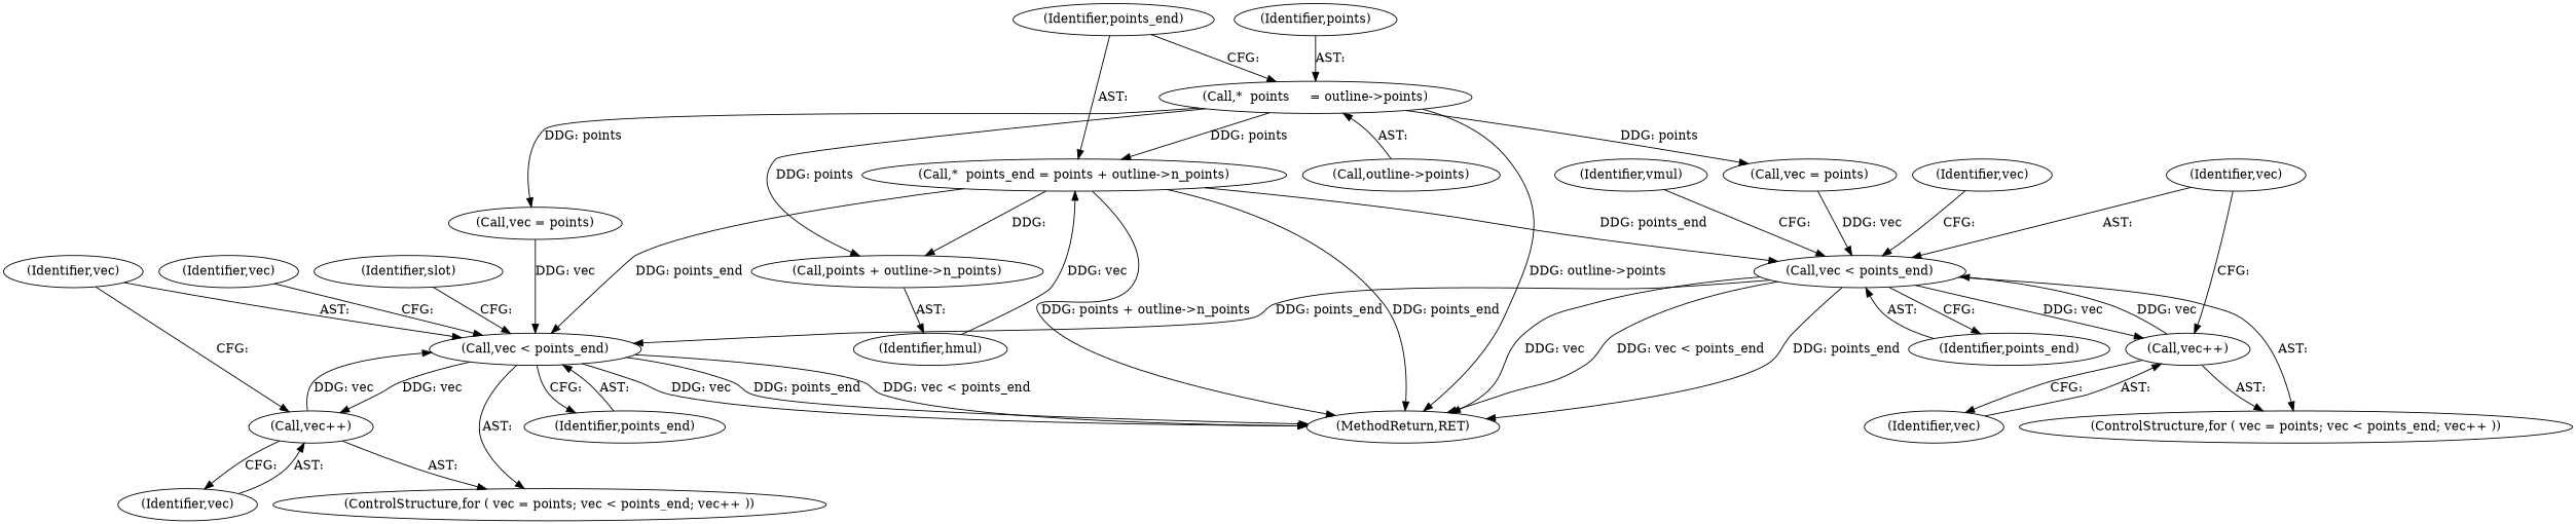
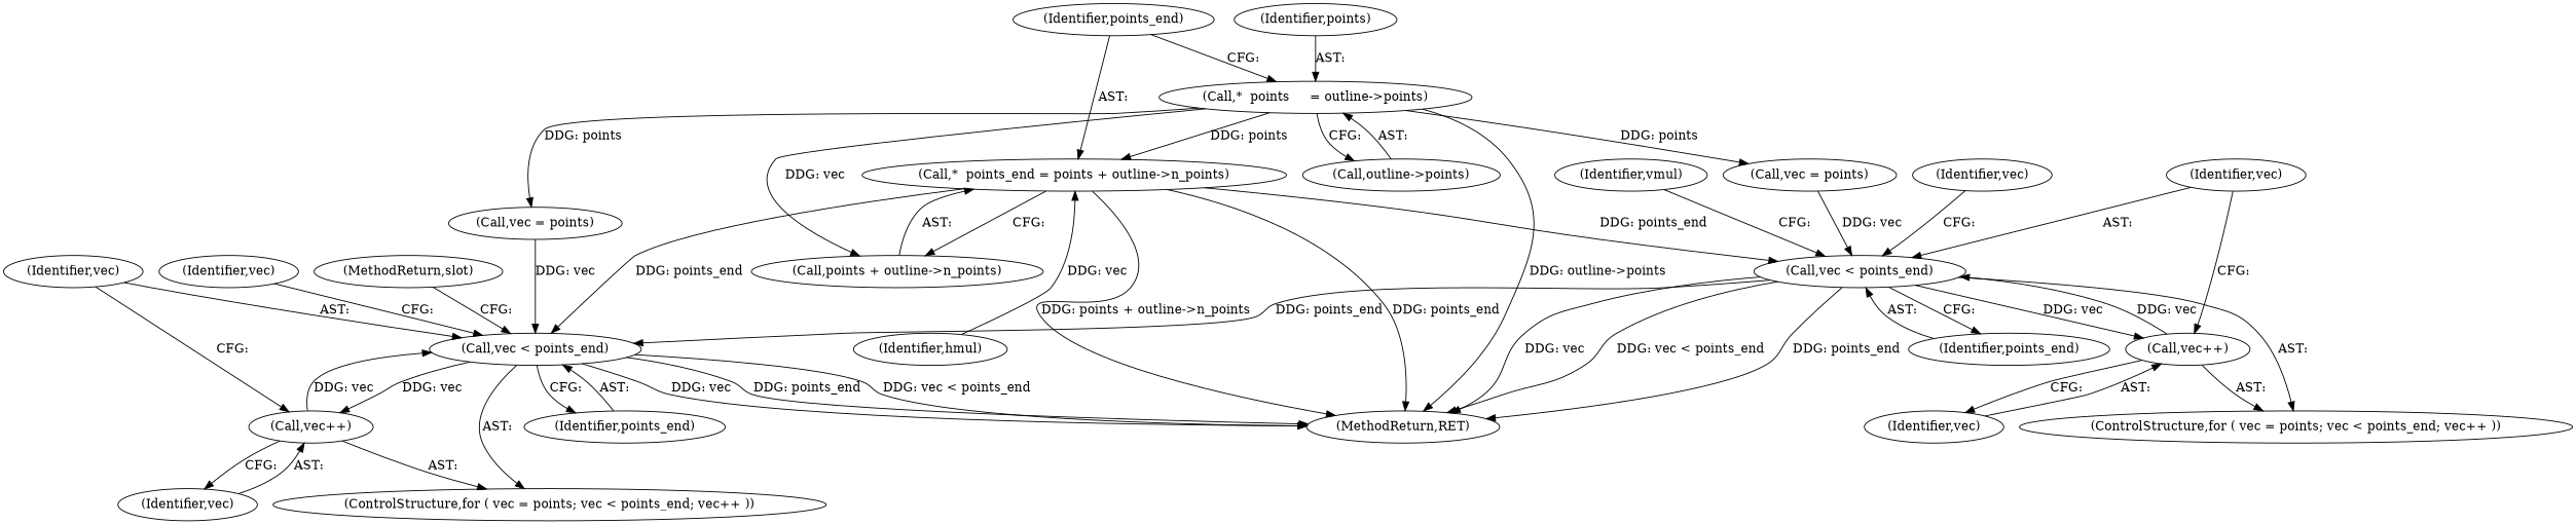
  digraph {
    n1 [label="(Call,*  points_end = points + outline->n_points)"]
    n2 [label="(Call,vec < points_end)"]
    n3 [label="(Call,vec < points_end)"]
    n4 [label="(MethodReturn,RET)"]
    n5 [label="(Call,points + outline->n_points)"]
    n6 [label="(Call,vec++)"]
    n7 [label="(ControlStructure,for ( vec = points; vec < points_end; vec++ ))"]
    n8 [label="(Identifier,points_end)"]
    n9 [label="(Call,vec++)"]
    n10 [label="(ControlStructure,for ( vec = points; vec < points_end; vec++ ))"]
    n11 [label="(Identifier,points_end)"]
    n12 [label="(Call,*  points     = outline->points)"]
    n13 [label="(Call,vec = points)"]
    n14 [label="(Call,outline->points)"]
    n15 [label="(Call,vec = points)"]
    n16 [label="(Identifier,vec)"]
    n17 [label="(Identifier,vec)"]
    n18 [label="(Identifier,points)"]
    n19 [label="(Identifier,vec)"]
    n20 [label="(Identifier,vec)"]
    n21 [label="(Identifier,vec)"]
    n22 [label="(Identifier,vmul)"]
    n23 [label="(Identifier,hmul)"]
-   n24 [label="(Identifier,slot)"]
+   n24 [label="(MethodReturn,slot)"]
    n25 [label="(Identifier,points_end)"]
    n26 [label="(Identifier,vec)"]
    n1 -> n2 [label="DDG: points_end"]
    n1 -> n3 [label="DDG: points_end"]
    n1 -> n4 [label="DDG: points + outline->n_points"]
    n1 -> n4 [label="DDG: points_end"]
-   n1 -> n5 [label="DDG: "]
+   n1 -> n5 [label="CFG: "]
    n2 -> n3 [label="DDG: points_end"]
    n2 -> n4 [label="DDG: vec"]
    n2 -> n4 [label="DDG: vec < points_end"]
    n2 -> n4 [label="DDG: points_end"]
    n2 -> n6 [label="DDG: vec"]
    n2 -> n7 [label="AST: "]
    n2 -> n8 [label="CFG: "]
    n3 -> n4 [label="DDG: vec"]
    n3 -> n4 [label="DDG: points_end"]
    n3 -> n4 [label="DDG: vec < points_end"]
    n3 -> n9 [label="DDG: vec"]
    n3 -> n10 [label="AST: "]
    n3 -> n11 [label="CFG: "]
-   n5 -> n23 [label="AST: "]
+   n5 -> n1 [label="AST: "]
    n6 -> n2 [label="DDG: vec"]
    n6 -> n7 [label="AST: "]
    n6 -> n16 [label="CFG: "]
    n8 -> n2 [label="AST: "]
    n9 -> n3 [label="DDG: vec"]
    n9 -> n10 [label="AST: "]
    n9 -> n17 [label="CFG: "]
    n11 -> n3 [label="AST: "]
    n12 -> n1 [label="DDG: points"]
    n12 -> n4 [label="DDG: outline->points"]
-   n12 -> n5 [label="DDG: points"]
+   n12 -> n5 [label="DDG: vec"]
    n12 -> n13 [label="DDG: points"]
+   n12 -> n14 [label="CFG: "]
    n12 -> n15 [label="DDG: points"]
    n13 -> n2 [label="DDG: vec"]
    n14 -> n12 [label="AST: "]
    n15 -> n3 [label="DDG: vec"]
    n16 -> n6 [label="AST: "]
    n17 -> n9 [label="AST: "]
    n18 -> n12 [label="AST: "]
    n19 -> n2 [label="AST: "]
    n19 -> n6 [label="CFG: "]
    n20 -> n3 [label="CFG: "]
    n21 -> n2 [label="CFG: "]
    n22 -> n2 [label="CFG: "]
    n23 -> n1 [label="DDG: vec"]
    n24 -> n3 [label="CFG: "]
    n25 -> n1 [label="AST: "]
    n25 -> n12 [label="CFG: "]
    n26 -> n3 [label="AST: "]
    n26 -> n9 [label="CFG: "]
  }
